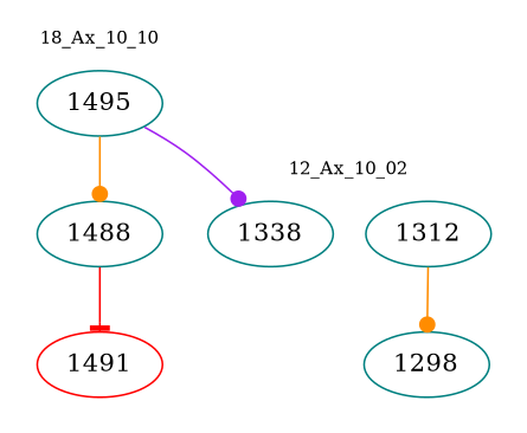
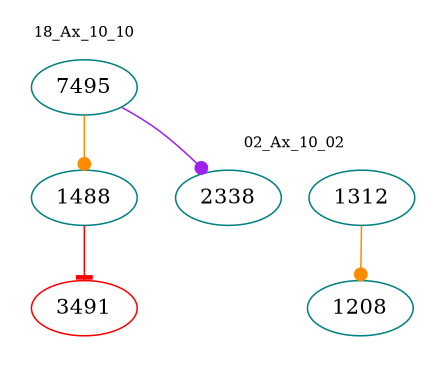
  digraph {
    node [color=teal]
    edge [arrowhead=dot color=darkorange]
    n1 [label=1312]
-   n2 [label=1298]
-   n3 [label=1338]
-   n4 [label=1495]
+   n2 [label=1208]
+   n3 [label=2338]
+   n4 [label=7495]
    n5 [label=1488]
-   n6 [color=red label=1491]
+   n6 [color=red label=3491]
    subgraph cluster_1 {
      color=white
      fontsize=10
-     label="12_Ax_10_02"
+     label="02_Ax_10_02"
      n1
      n2
      n3
    }
    subgraph cluster_2 {
      color=white
      fontsize=10
      label="18_Ax_10_10"
      n4
      n5
      n6
    }
    n1 -> n2
    n4 -> n3 [color=purple]
    n4 -> n5
    n5 -> n6 [arrowhead=tee color=red]
  }
